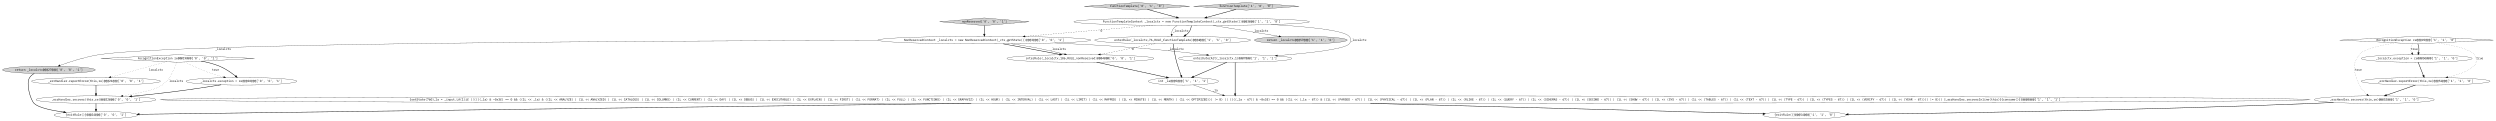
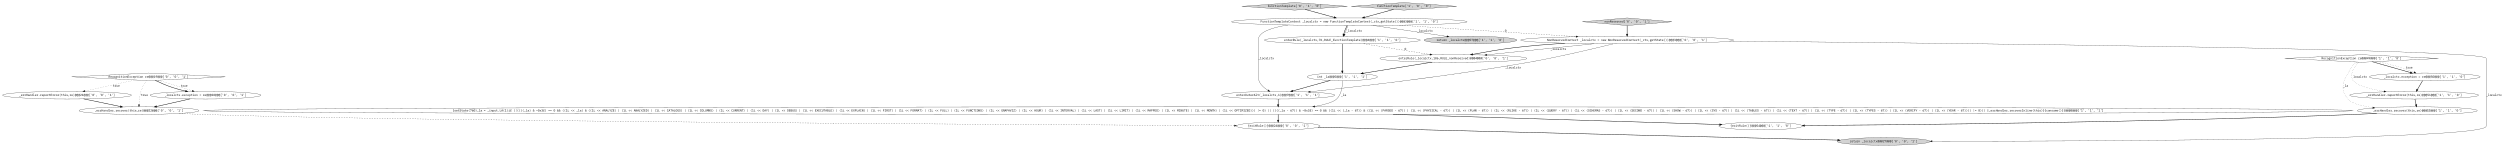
  digraph {
    fontname="IBM Plex Mono"
    node [fillcolor=white fontname="IBM Plex Mono" shape=ellipse style=filled]
    edge [fontname="IBM Plex Mono" style=bold]
    n1 [fillcolor=lightgray label="functionTemplate['0', '1', '0']" shape=diamond]
    n2 [label="FunctionTemplateContext _localctx = new FunctionTemplateContext(_ctx,getState())@@@3@@@['1', '1', '0']"]
    n3 [label="enterRule(_localctx,76,RULE_functionTemplate)@@@4@@@['1', '1', '0']"]
    n4 [label="enterOuterAlt(_localctx,1)@@@7@@@['1', '1', '1']"]
    n5 [label="NonReservedContext _localctx = new NonReservedContext(_ctx,getState())@@@3@@@['0', '0', '1']"]
    n6 [fillcolor=lightgray label="return _localctx@@@57@@@['1', '1', '0']"]
    n7 [label="int _la@@@5@@@['1', '1', '1']"]
    n8 [label="enterRule(_localctx,106,RULE_nonReserved)@@@4@@@['0', '0', '1']"]
    n9 [label="{setState(760)_la = _input.LA(1)if (!((((_la) & ~0x3f) == 0 && ((1L << _la) & ((1L << ANALYZE) | (1L << ANALYZED) | (1L << CATALOGS) | (1L << COLUMNS) | (1L << CURRENT) | (1L << DAY) | (1L << DEBUG) | (1L << EXECUTABLE) | (1L << EXPLAIN) | (1L << FIRST) | (1L << FORMAT) | (1L << FULL) | (1L << FUNCTIONS) | (1L << GRAPHVIZ) | (1L << HOUR) | (1L << INTERVAL) | (1L << LAST) | (1L << LIMIT) | (1L << MAPPED) | (1L << MINUTE) | (1L << MONTH) | (1L << OPTIMIZED))) != 0) || ((((_la - 67)) & ~0x3f) == 0 && ((1L << (_la - 67)) & ((1L << (PARSED - 67)) | (1L << (PHYSICAL - 67)) | (1L << (PLAN - 67)) | (1L << (RLIKE - 67)) | (1L << (QUERY - 67)) | (1L << (SCHEMAS - 67)) | (1L << (SECOND - 67)) | (1L << (SHOW - 67)) | (1L << (SYS - 67)) | (1L << (TABLES - 67)) | (1L << (TEXT - 67)) | (1L << (TYPE - 67)) | (1L << (TYPES - 67)) | (1L << (VERIFY - 67)) | (1L << (YEAR - 67)))) != 0))) {_errHandler.recoverInline(this)}{consume()}}@@@8@@@['1', '1', '1']"]
    n10 [fillcolor=lightgray label="return _localctx@@@27@@@['0', '0', '1']"]
    n11 [fillcolor=lightgray label="nonReserved['0', '0', '1']" shape=diamond]
    n12 [label="_errHandler.reportError(this,re)@@@21@@@['0', '0', '1']"]
    n13 [label="_errHandler.recover(this,re)@@@22@@@['0', '0', '1']"]
    n14 [label="{exitRule()}@@@24@@@['0', '0', '1']"]
    n15 [label="RecognitionException re@@@49@@@['1', '1', '0']" shape=diamond]
    n16 [label="_localctx.exception = re@@@50@@@['1', '1', '0']"]
    n17 [label="_errHandler.reportError(this,re)@@@51@@@['1', '1', '0']"]
    n18 [label="_errHandler.recover(this,re)@@@52@@@['1', '1', '0']"]
    n19 [label="{exitRule()}@@@54@@@['1', '1', '0']"]
    n20 [fillcolor=lightgray label="functionTemplate['1', '0', '0']" shape=diamond]
    n21 [label="RecognitionException re@@@19@@@['0', '0', '1']" shape=diamond]
    n22 [label="_localctx.exception = re@@@20@@@['0', '0', '1']"]
    n1 -> n2
    n2 -> n3 [label=_localctx style=solid]
    n2 -> n3
    n2 -> n4 [label=_localctx style=solid]
    n2 -> n5 [label=0 style=dashed]
    n2 -> n6 [label=_localctx style=solid]
    n3 -> n7
    n3 -> n8 [label=0 style=dashed]
    n4 -> n9
    n5 -> n4 [label=_localctx style=solid]
    n5 -> n8
    n5 -> n8 [label=_localctx style=solid]
    n5 -> n10 [label=_localctx style=solid]
-   n4 -> n7
+   n7 -> n4
    n7 -> n9 [label=_la style=solid]
    n8 -> n7
    n9 -> n14
    n9 -> n19
    n11 -> n5
    n12 -> n13
-   n13 -> n14
-   n10 -> n14
+   n13 -> n14 [style=dashed]
+   n14 -> n10
    n15 -> n16
    n15 -> n16 [label=true style=dotted]
-   n15 -> n17 [label=true style=dotted]
-   n15 -> n18 [label=true style=dotted]
+   n15 -> n17 [label=localctx style=dotted]
+   n15 -> n18 [label=_la style=dotted]
    n16 -> n17
    n17 -> n18
    n18 -> n19
    n20 -> n2
-   n21 -> n12 [label=localctx style=dotted]
-   n21 -> n13 [label=localctx style=dotted]
+   n21 -> n12 [label=true style=dotted]
+   n21 -> n13 [label=true style=dotted]
    n21 -> n22 [label=true style=dotted]
    n21 -> n22
    n22 -> n13
  }
